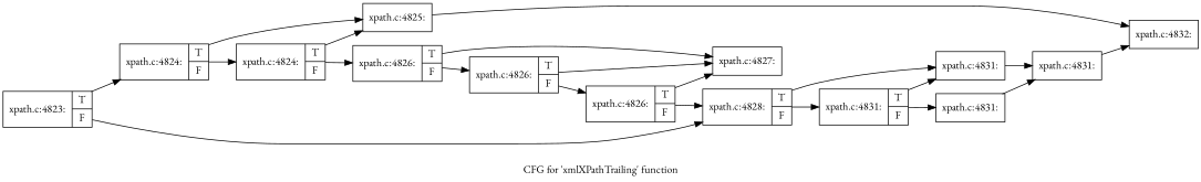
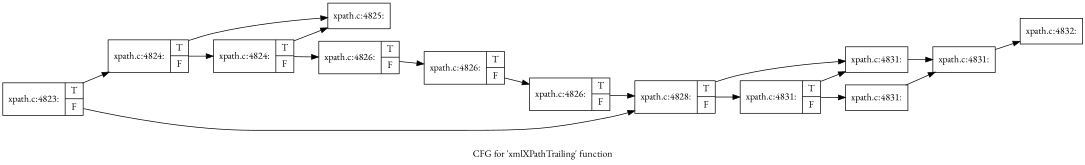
  digraph {
    fontname="EB Garamond"
    label="CFG for 'xmlXPathTrailing' function"
    rankdir=LR
    node [fontname="EB Garamond" shape=record]
    edge [fontname="EB Garamond"]
    n1 [label="{xpath.c:4823:|{<s0>T|<s1>F}}"]
    n2 [label="{xpath.c:4824:|{<s0>T|<s1>F}}"]
    n3 [label="{xpath.c:4828:|{<s0>T|<s1>F}}"]
    n4 [label="{xpath.c:4825:}"]
    n5 [label="{xpath.c:4832:}"]
    n6 [label="{xpath.c:4824:|{<s0>T|<s1>F}}"]
    n7 [label="{xpath.c:4826:|{<s0>T|<s1>F}}"]
-   n8 [label="{xpath.c:4827:}"]
    n9 [label="{xpath.c:4826:|{<s0>T|<s1>F}}"]
    n10 [label="{xpath.c:4826:|{<s0>T|<s1>F}}"]
    n11 [label="{xpath.c:4831:|{<s0>T|<s1>F}}"]
    n12 [label="{xpath.c:4831:}"]
    n13 [label="{xpath.c:4831:}"]
    n14 [label="{xpath.c:4831:}"]
    n1 -> n2
    n1 -> n3
    n2 -> n4
    n2 -> n6
    n3 -> n11
    n3 -> n12
-   n4 -> n5
    n6 -> n4
    n6 -> n7
-   n7 -> n8
    n7 -> n9
-   n9 -> n8
    n9 -> n10
    n10 -> n3
-   n10 -> n8
    n11 -> n12
    n11 -> n13
    n12 -> n14
    n13 -> n14
    n14 -> n5
  }
